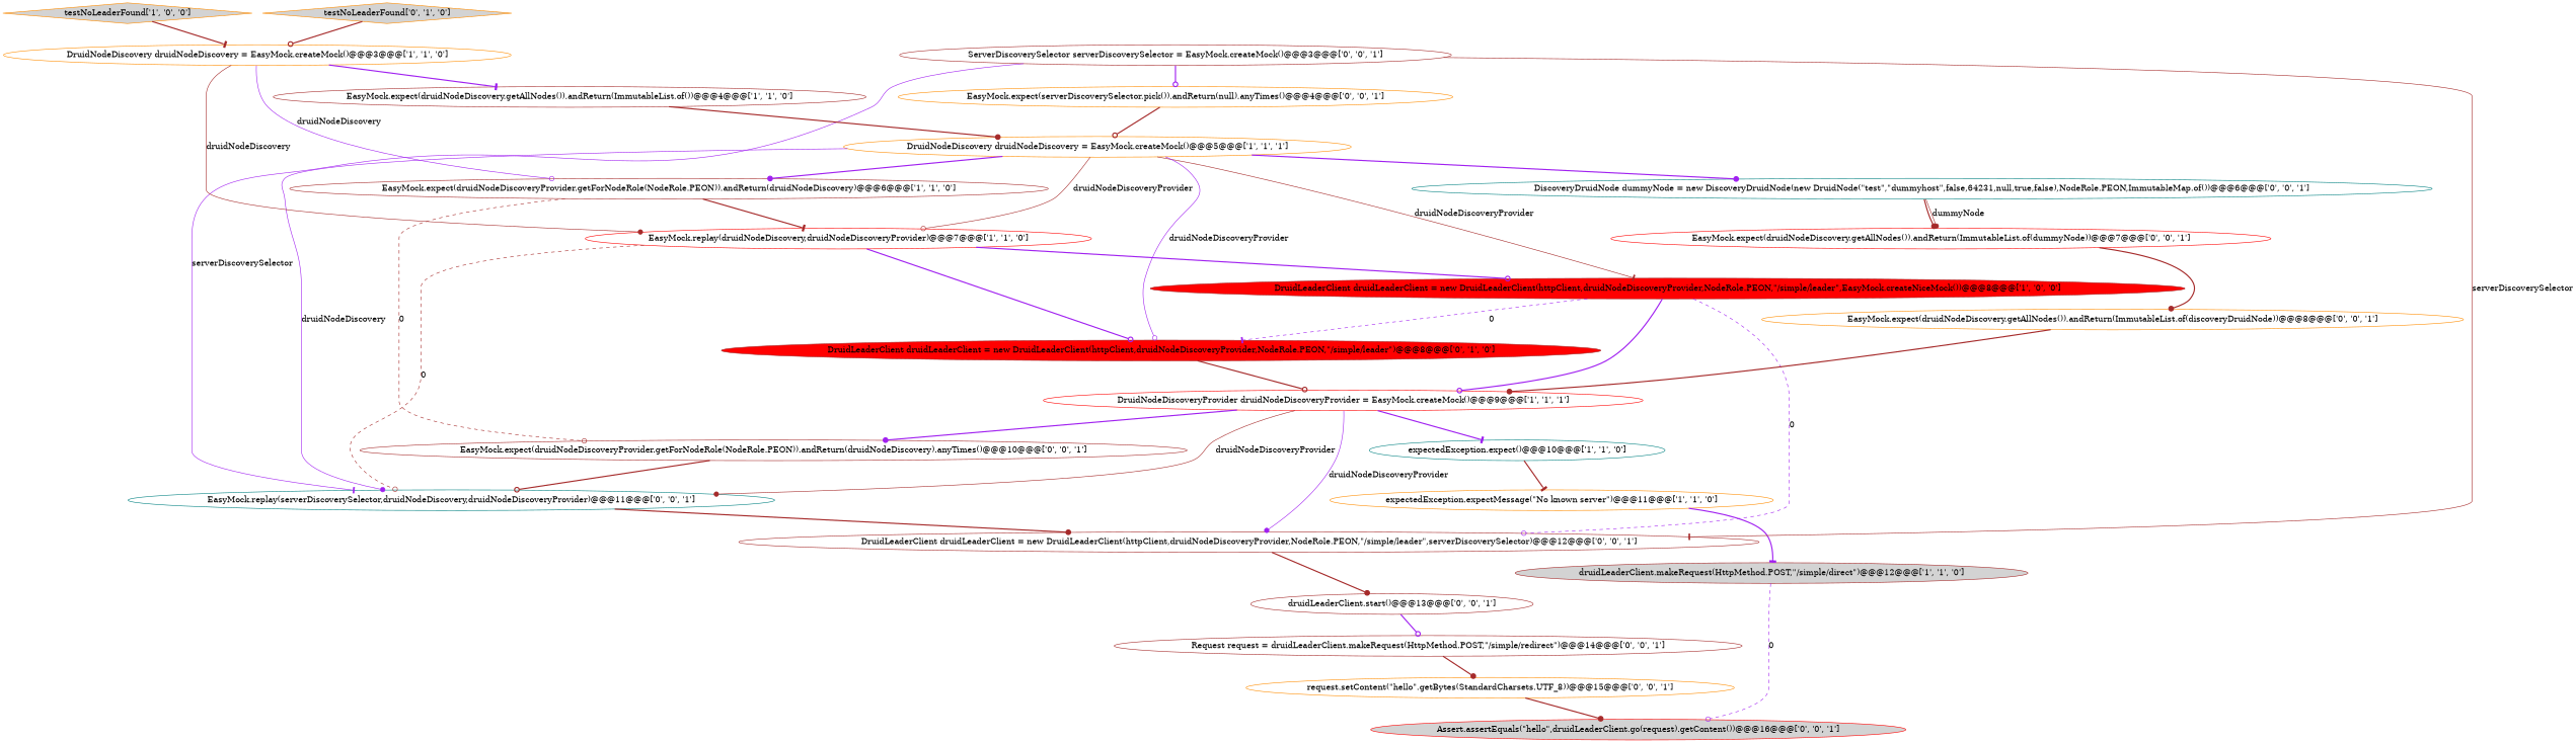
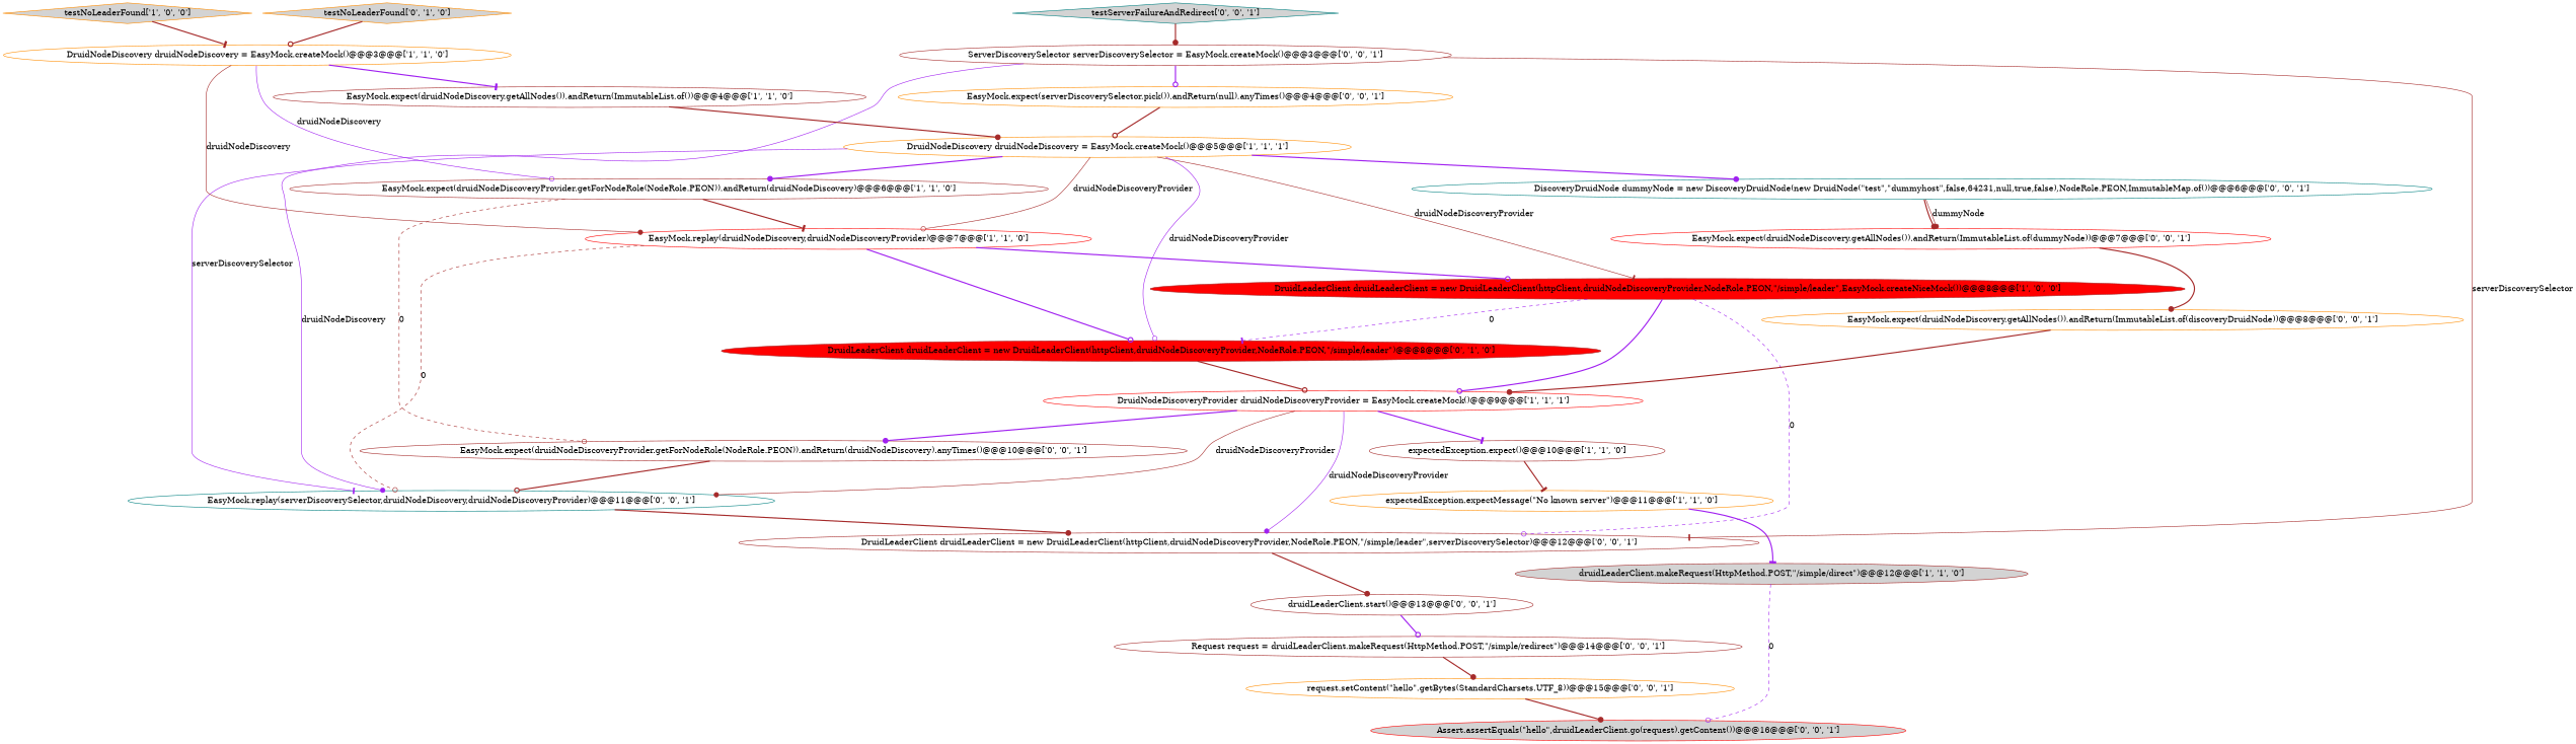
  digraph {
    node [color=brown fillcolor=white shape=ellipse style=filled]
    edge [arrowhead=dot color=brown style=bold]
    n1 [color=red label="EasyMock.replay(druidNodeDiscovery,druidNodeDiscoveryProvider)@@@7@@@['1', '1', '0']"]
    n2 [fillcolor=red label="DruidLeaderClient druidLeaderClient = new DruidLeaderClient(httpClient,druidNodeDiscoveryProvider,NodeRole.PEON,\"/simple/leader\",EasyMock.createNiceMock())@@@8@@@['1', '0', '0']"]
    n3 [fillcolor=red label="DruidLeaderClient druidLeaderClient = new DruidLeaderClient(httpClient,druidNodeDiscoveryProvider,NodeRole.PEON,\"/simple/leader\")@@@8@@@['0', '1', '0']"]
    n4 [color=teal label="EasyMock.replay(serverDiscoverySelector,druidNodeDiscovery,druidNodeDiscoveryProvider)@@@11@@@['0', '0', '1']"]
    n5 [color=red label="DruidNodeDiscoveryProvider druidNodeDiscoveryProvider = EasyMock.createMock()@@@9@@@['1', '1', '1']"]
    n6 [label="DruidLeaderClient druidLeaderClient = new DruidLeaderClient(httpClient,druidNodeDiscoveryProvider,NodeRole.PEON,\"/simple/leader\",serverDiscoverySelector)@@@12@@@['0', '0', '1']"]
    n7 [fillcolor=lightgray label="druidLeaderClient.makeRequest(HttpMethod.POST,\"/simple/direct\")@@@12@@@['1', '1', '0']"]
    n8 [color=red fillcolor=lightgray label="Assert.assertEquals(\"hello\",druidLeaderClient.go(request).getContent())@@@16@@@['0', '0', '1']"]
    n9 [label="druidLeaderClient.start()@@@13@@@['0', '0', '1']"]
    n10 [label="Request request = druidLeaderClient.makeRequest(HttpMethod.POST,\"/simple/redirect\")@@@14@@@['0', '0', '1']"]
    n11 [color=darkorange label="request.setContent(\"hello\".getBytes(StandardCharsets.UTF_8))@@@15@@@['0', '0', '1']"]
    n12 [label="EasyMock.expect(druidNodeDiscoveryProvider.getForNodeRole(NodeRole.PEON)).andReturn(druidNodeDiscovery).anyTimes()@@@10@@@['0', '0', '1']"]
-   n13 [color=teal label="expectedException.expect()@@@10@@@['1', '1', '0']"]
+   n13 [label="expectedException.expect()@@@10@@@['1', '1', '0']"]
    n14 [color=darkorange label="expectedException.expectMessage(\"No known server\")@@@11@@@['1', '1', '0']"]
    n15 [color=darkorange label="EasyMock.expect(serverDiscoverySelector.pick()).andReturn(null).anyTimes()@@@4@@@['0', '0', '1']"]
    n16 [color=darkorange label="DruidNodeDiscovery druidNodeDiscovery = EasyMock.createMock()@@@5@@@['1', '1', '1']"]
    n17 [color=teal label="DiscoveryDruidNode dummyNode = new DiscoveryDruidNode(new DruidNode(\"test\",\"dummyhost\",false,64231,null,true,false),NodeRole.PEON,ImmutableMap.of())@@@6@@@['0', '0', '1']"]
    n18 [label="EasyMock.expect(druidNodeDiscoveryProvider.getForNodeRole(NodeRole.PEON)).andReturn(druidNodeDiscovery)@@@6@@@['1', '1', '0']"]
    n19 [color=darkorange label="EasyMock.expect(druidNodeDiscovery.getAllNodes()).andReturn(ImmutableList.of(discoveryDruidNode))@@@8@@@['0', '0', '1']"]
    n20 [color=red label="EasyMock.expect(druidNodeDiscovery.getAllNodes()).andReturn(ImmutableList.of(dummyNode))@@@7@@@['0', '0', '1']"]
+   n21 [color=teal fillcolor=lightgray label="testServerFailureAndRedirect['0', '0', '1']" shape=diamond]
    n22 [label="ServerDiscoverySelector serverDiscoverySelector = EasyMock.createMock()@@@3@@@['0', '0', '1']"]
    n23 [color=darkorange fillcolor=lightgray label="testNoLeaderFound['0', '1', '0']" shape=diamond]
    n24 [color=darkorange label="DruidNodeDiscovery druidNodeDiscovery = EasyMock.createMock()@@@3@@@['1', '1', '0']"]
    n25 [label="EasyMock.expect(druidNodeDiscovery.getAllNodes()).andReturn(ImmutableList.of())@@@4@@@['1', '1', '0']"]
    n26 [color=darkorange fillcolor=lightgray label="testNoLeaderFound['1', '0', '0']" shape=diamond]
    n1 -> n2 [arrowhead=odot color=purple]
    n1 -> n3 [arrowhead=odot color=purple]
    n1 -> n4 [arrowhead=odot label=0 style=dashed]
    n2 -> n3 [arrowhead=tee color=purple label=0 style=dashed]
    n2 -> n5 [arrowhead=odot color=purple]
    n2 -> n6 [arrowhead=odot color=purple label=0 style=dashed]
    n3 -> n5 [arrowhead=odot]
    n4 -> n6
    n5 -> n4 [label=druidNodeDiscoveryProvider style=solid]
    n5 -> n6 [color=purple label=druidNodeDiscoveryProvider style=solid]
    n5 -> n12 [color=purple]
    n5 -> n13 [arrowhead=tee color=purple]
    n6 -> n9
    n7 -> n8 [arrowhead=odot color=purple label=0 style=dashed]
    n9 -> n10 [arrowhead=odot color=purple]
    n10 -> n11
    n11 -> n8
    n12 -> n4 [arrowhead=odot]
    n13 -> n14 [arrowhead=tee]
    n14 -> n7 [arrowhead=tee color=purple]
    n15 -> n16 [arrowhead=odot]
    n16 -> n1 [arrowhead=odot label=druidNodeDiscoveryProvider style=solid]
    n16 -> n2 [arrowhead=tee label=druidNodeDiscoveryProvider style=solid]
    n16 -> n3 [arrowhead=odot color=purple label=druidNodeDiscoveryProvider style=solid]
    n16 -> n4 [color=purple label=druidNodeDiscovery style=solid]
    n16 -> n17 [color=purple]
    n16 -> n18 [color=purple]
    n17 -> n20 [label=dummyNode style=solid]
    n17 -> n20
    n18 -> n1 [arrowhead=tee]
    n18 -> n12 [arrowhead=odot label=0 style=dashed]
    n19 -> n5
    n20 -> n19
+   n21 -> n22
    n22 -> n4 [arrowhead=tee color=purple label=serverDiscoverySelector style=solid]
    n22 -> n6 [arrowhead=tee label=serverDiscoverySelector style=solid]
    n22 -> n15 [arrowhead=odot color=purple]
    n23 -> n24 [arrowhead=odot]
    n24 -> n1 [label=druidNodeDiscovery style=solid]
    n24 -> n18 [arrowhead=odot color=purple label=druidNodeDiscovery style=solid]
    n24 -> n25 [arrowhead=tee color=purple]
    n25 -> n16
    n26 -> n24 [arrowhead=tee]
  }
